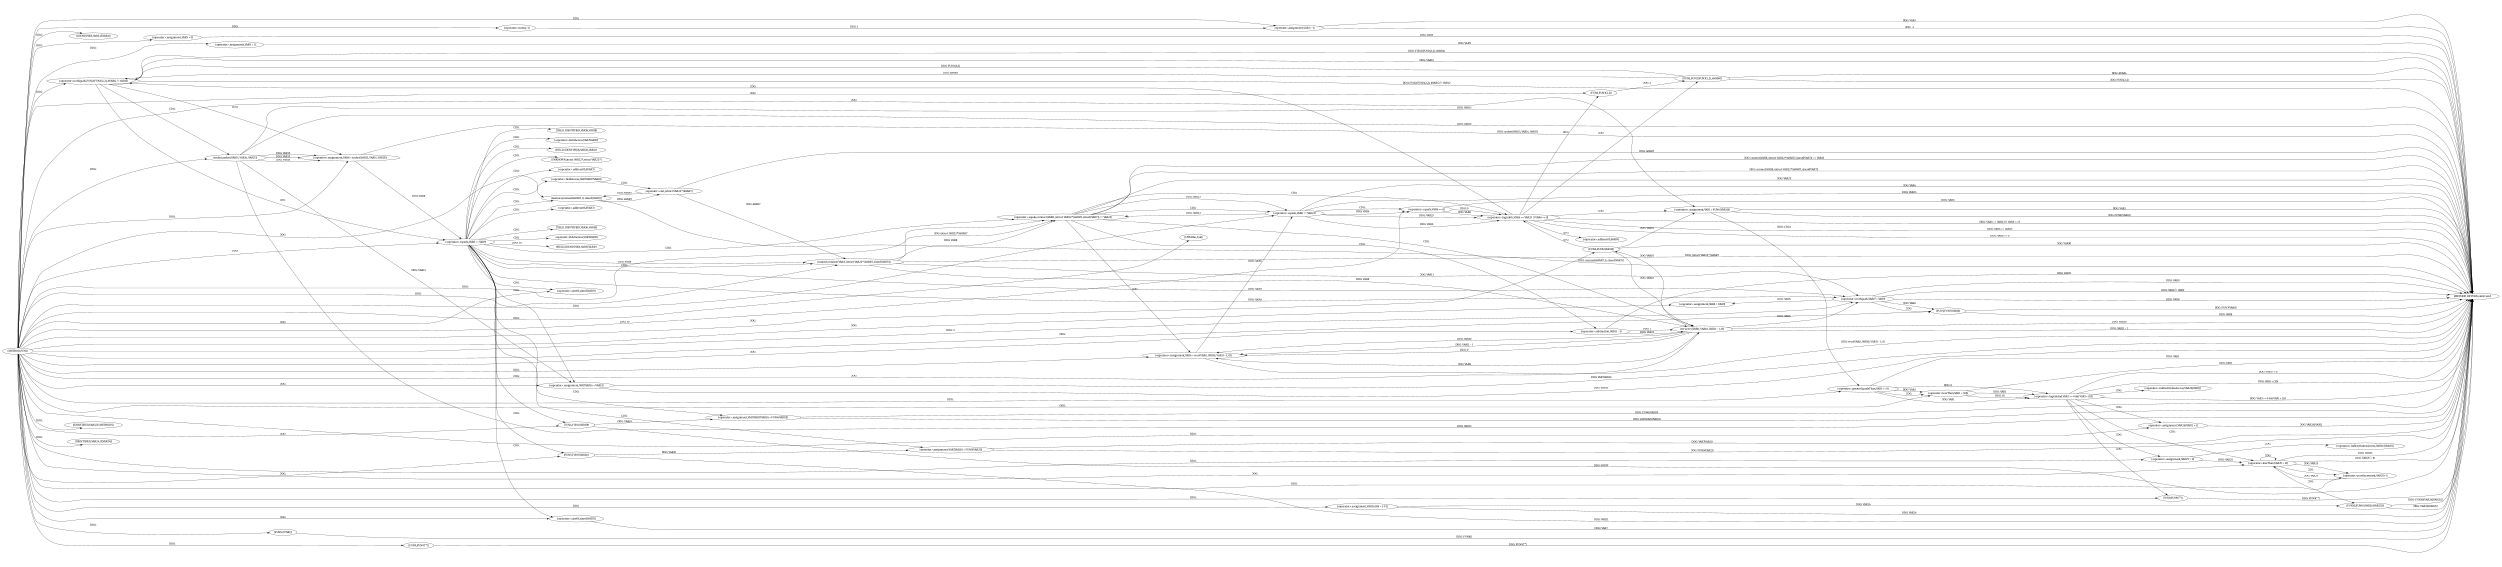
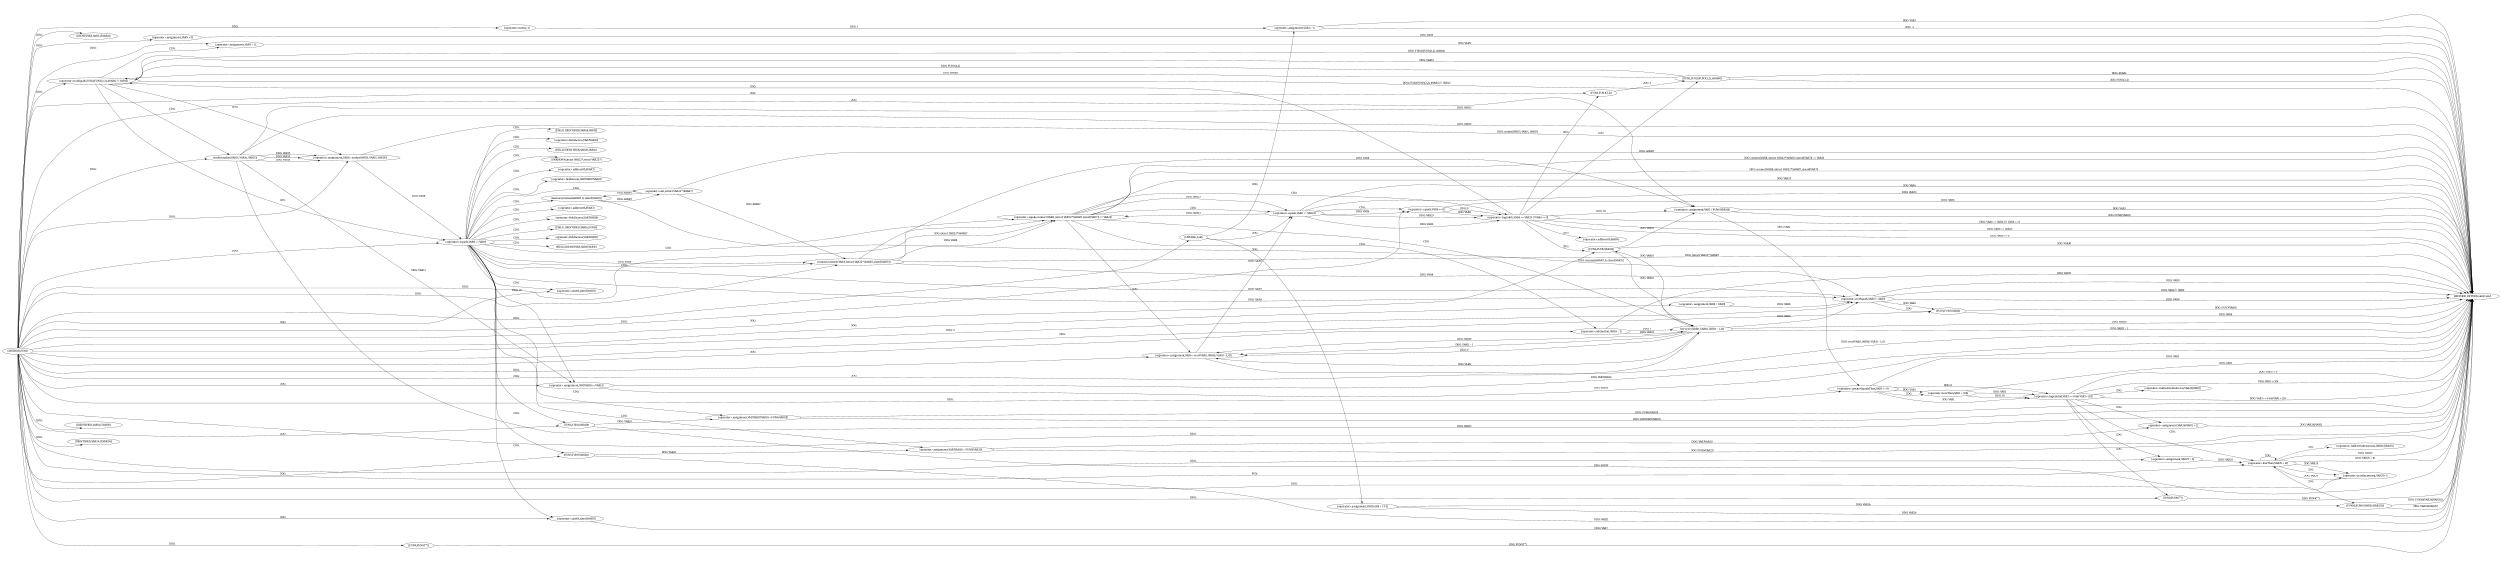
  digraph {
    fontname=Merriweather
    rankdir=LR
    node [fontname=Merriweather]
    edge [fontname=Merriweather]
    n1 [label="(METHOD,FUN1)"]
    n2 [label="(<operator>.assignment,VAR1 = -1)"]
    n3 [label="(<operator>.minus,-1)"]
    n4 [label="(IDENTIFIER,VAR2,if(VAR2))"]
    n5 [label="(<operator>.assignment,VAR5 = 0)"]
    n6 [label="(<operator>.assignment,VAR8 = VAR9)"]
    n7 [label="(<operator>.notEquals,FUN2(FUN3(2,2), &VAR4) != VAR12)"]
    n8 [label="(FUN3,FUN3(2,2))"]
    n9 [label="(<operator>.assignment,VAR5 = 1)"]
    n10 [label="(<operator>.assignment,VAR8 = socket(VAR13, VAR14, VAR15))"]
    n11 [label="(socket,socket(VAR13, VAR14, VAR15))"]
    n12 [label="(<operator>.equals,VAR8 == VAR9)"]
    n13 [label="(memset,memset(&VAR7, 0, sizeof(VAR7)))"]
    n14 [label="(<operator>.sizeOf,sizeof(VAR7))"]
    n15 [label="(<operator>.assignment,VAR7.VAR16 = VAR13)"]
    n16 [label="(FUN4,FUN4(VAR19))"]
    n17 [label="(FUN5,FUN5(VAR21))"]
    n18 [label="(<operator>.equals,connect(VAR8, (struct VAR22*)&VAR7, sizeof(VAR7)) == VAR23)"]
    n19 [label="(connect,connect(VAR8, (struct VAR22*)&VAR7, sizeof(VAR7)))"]
    n20 [label="(<operator>.sizeOf,sizeof(VAR7))"]
    n21 [label="(<operator>.assignment,VAR6 = recv(VAR8, VAR10, VAR11 - 1, 0))"]
    n22 [label="(recv,recv(VAR8, VAR10, VAR11 - 1, 0))"]
    n23 [label="(<operator>.subtraction,VAR11 - 1)"]
    n24 [label="(<operator>.equals,VAR6 == VAR23)"]
    n25 [label="(<operator>.equals,VAR6 == 0)"]
    n26 [label="(<operator>.assignment,VAR1 = FUN6(VAR10))"]
    n27 [label="(FUN6,FUN6(VAR10))"]
    n28 [label="(LITERAL,0,do)"]
    n29 [label="(<operator>.notEquals,VAR8 != VAR9)"]
    n30 [label="(FUN7,FUN7(VAR8))"]
-   n31 [label="(IDENTIFIER,VAR5,if (METHOD5))"]
-   n32 [label="(FUN8,FUN8())"]
+   n31 [label="(IDENTIFIER,VAR5,if (VAR5))"]
    n33 [label="(IDENTIFIER,VAR24,if(VAR24))"]
    n34 [label="(FUN9,FUN9(\"\"))"]
    n35 [label="(<operator>.assignment,VAR26[10] = { 0 })"]
    n36 [label="(<operator>.greaterEqualsThan,VAR1 >= 0)"]
    n37 [label="(<operator>.lessThan,VAR1 < (10))"]
    n38 [label="(<operator>.assignment,VAR26[VAR1] = 1)"]
    n39 [label="(<operator>.assignment,VAR25 = 0)"]
    n40 [label="(<operator>.lessThan,VAR25 < 10)"]
    n41 [label="(<operator>.postIncrement,VAR25++)"]
    n42 [label="(FUN9,FUN9(\"\"))"]
    n43 [label="(METHOD_RETURN,static void)"]
    n44 [label="(FUN2,FUN2(FUN3(2,2), &VAR4))"]
    n45 [label="(<operator>.assignment,VAR7.VAR17.VAR18 = FUN4(VAR19))"]
    n46 [label="(<operator>.assignment,VAR7.VAR20 = FUN5(VAR21))"]
    n47 [label="(<operator>.cast,(struct VAR22*)&VAR7)"]
    n48 [label="(<operator>.addressOf,&VAR7)"]
-   n50 [label="(FIELD_IDENTIFIER,VAR16,VAR16)"]
+   n49 [label="(<operator>.fieldAccess,VAR7.VAR16)"]
+   n50 [label="(FIELD_IDENTIFIER,VAR16,FUN16)"]
    n51 [label="(<operator>.fieldAccess,VAR7.VAR17.VAR18)"]
    n52 [label="(<operator>.fieldAccess,VAR7.VAR17)"]
    n53 [label="(FIELD_IDENTIFIER,VAR17,VAR17)"]
-   n54 [label="(FIELD_IDENTIFIER,VAR18,VAR18)"]
+   n54 [label="(FIELD_IDENTIFIER,VAR68,VAR18)"]
    n55 [label="(<operator>.fieldAccess,VAR7.VAR20)"]
    n56 [label="(FIELD_IDENTIFIER,VAR20,VAR20)"]
    n57 [label="(UNKNOWN,struct VAR22*,struct VAR22*)"]
    n58 [label="(<operator>.addressOf,&VAR7)"]
    n59 [label="(<operator>.logicalOr,VAR6 == VAR23 || VAR6 == 0)"]
    n60 [label="(FUN10,FUN10(VAR26[VAR25]))"]
    n61 [label="(<operator>.logicalAnd,VAR1 >= 0 && VAR1 < (10))"]
    n62 [label="(<operator>.indirectIndexAccess,VAR26[VAR25])"]
    n63 [label="(<operator>.addressOf,&VAR4)"]
    n64 [label="(<operator>.indirectIndexAccess,VAR26[VAR1])"]
-   n1 -> n2 [label="DDG: "]
+   n28 -> n2 [label="DDG: "]
    n1 -> n3 [label="DDG: "]
    n1 -> n4 [label="DDG: "]
    n1 -> n5 [label="DDG: "]
    n1 -> n6 [label="DDG: "]
    n1 -> n7 [label="DDG: "]
    n1 -> n8 [label="DDG: "]
    n1 -> n9 [label="DDG: "]
    n1 -> n10 [label="DDG: "]
    n1 -> n11 [label="DDG: "]
    n1 -> n12 [label="DDG: "]
-   n1 -> n13 [label="DDG: "]
    n1 -> n14 [label="DDG: "]
    n1 -> n15 [label="DDG: "]
    n1 -> n16 [label="DDG: "]
    n1 -> n17 [label="DDG: "]
    n1 -> n18 [label="DDG: "]
    n1 -> n19 [label="DDG: "]
    n1 -> n20 [label="DDG: "]
    n1 -> n21 [label="DDG: "]
    n1 -> n22 [label="DDG: "]
    n1 -> n23 [label="DDG: "]
-   n1 -> n24 [label="DDG: "]
-   n1 -> n25 [label="DDG: 10"]
+   n28 -> n24 [label="DDG: "]
+   n1 -> n25 [label="DDG: "]
    n1 -> n26 [label="DDG: "]
    n1 -> n27 [label="DDG: "]
    n1 -> n28 [label="DDG: "]
    n1 -> n29 [label="DDG: 2"]
    n1 -> n30 [label="DDG: "]
    n1 -> n31 [label="DDG: "]
-   n1 -> n32 [label="DDG: "]
    n1 -> n33 [label="DDG: "]
    n1 -> n34 [label="DDG: "]
-   n1 -> n35 [label="DDG: "]
+   n28 -> n35 [label="DDG: "]
    n1 -> n36 [label="DDG: "]
-   n1 -> n37 [label="DDG: "]
    n1 -> n38 [label="DDG: "]
    n1 -> n39 [label="DDG: "]
-   n1 -> n40 [label="DDG: "]
+   n1 -> n40 [label="FUN: "]
    n1 -> n41 [label="DDG: "]
    n1 -> n42 [label="DDG: "]
    n2 -> n43 [label="DDG: VAR1"]
    n2 -> n43 [label="DDG: -1"]
    n3 -> n2 [label="DDG: 1"]
    n5 -> n43 [label="DDG: VAR5"]
-   n29 -> n6 [label="DDG: VAR8"]
+   n6 -> n29 [label="DDG: VAR8"]
+   n7 -> n9 [label="CDG: "]
    n7 -> n10 [label="CDG: "]
    n7 -> n11 [label="CDG: "]
    n7 -> n12 [label="CDG: "]
    n7 -> n43 [label="DDG: VAR12"]
    n7 -> n43 [label="DDG: FUN2(FUN3(2,2), &VAR4) != VAR12"]
    n7 -> n43 [label="DDG: FUN2(FUN3(2,2), &VAR4)"]
    n8 -> n44 [label="DDG: 2"]
    n9 -> n43 [label="DDG: VAR5"]
    n10 -> n12 [label="DDG: VAR8"]
    n10 -> n43 [label="DDG: socket(VAR13, VAR14, VAR15)"]
    n11 -> n10 [label="DDG: VAR13"]
    n11 -> n10 [label="DDG: VAR14"]
    n11 -> n10 [label="DDG: VAR15"]
    n11 -> n15 [label="DDG: VAR13"]
    n11 -> n43 [label="DDG: VAR13"]
    n11 -> n43 [label="DDG: VAR15"]
    n11 -> n43 [label="DDG: VAR14"]
    n12 -> n13 [label="CDG: "]
    n12 -> n14 [label="CDG: "]
-   n12 -> n15 [label="CDG: "]
+   n12 -> n15 [label="DDG: 10"]
    n12 -> n16 [label="CDG: "]
    n12 -> n17 [label="CDG: "]
    n12 -> n18 [label="CDG: "]
    n12 -> n19 [label="DDG: VAR8"]
    n12 -> n19 [label="CDG: "]
    n12 -> n20 [label="CDG: "]
    n12 -> n29 [label="DDG: VAR8"]
    n12 -> n29 [label="DDG: VAR9"]
    n12 -> n45 [label="CDG: "]
    n12 -> n46 [label="CDG: "]
-   n51 -> n47 [label="CDG: "]
+   n12 -> n47 [label="CDG: "]
    n12 -> n48 [label="CDG: "]
+   n12 -> n49 [label="CDG: "]
    n12 -> n50 [label="CDG: "]
    n12 -> n51 [label="CDG: "]
    n12 -> n52 [label="CDG: "]
-   n12 -> n53 [label="DDG: 10"]
+   n12 -> n53 [label="CDG: "]
    n12 -> n54 [label="CDG: "]
    n12 -> n55 [label="CDG: "]
    n12 -> n56 [label="CDG: "]
    n12 -> n57 [label="CDG: "]
    n12 -> n58 [label="CDG: "]
    n13 -> n43 [label="DDG: memset(&VAR7, 0, sizeof(VAR7))"]
    n13 -> n47 [label="DDG: &VAR7"]
    n15 -> n43 [label="DDG: VAR13"]
    n15 -> n43 [label="DDG: VAR7.VAR16"]
    n16 -> n43 [label="DDG: VAR19"]
    n16 -> n45 [label="DDG: VAR19"]
    n17 -> n43 [label="DDG: VAR21"]
    n17 -> n46 [label="DDG: VAR21"]
    n18 -> n21 [label="CDG: "]
    n18 -> n22 [label="CDG: "]
    n18 -> n23 [label="CDG: "]
    n18 -> n24 [label="DDG: VAR23"]
    n18 -> n24 [label="CDG: "]
    n18 -> n43 [label="DDG: connect(VAR8, (struct VAR22*)&VAR7, sizeof(VAR7))"]
    n18 -> n43 [label="DDG: VAR23"]
    n18 -> n43 [label="DDG: connect(VAR8, (struct VAR22*)&VAR7, sizeof(VAR7)) == VAR23"]
    n18 -> n59 [label="CDG: "]
    n19 -> n18 [label="DDG: VAR8"]
    n19 -> n18 [label="DDG: (struct VAR22*)&VAR7"]
-   n19 -> n22 [label="DDG: VAR8"]
-   n19 -> n29 [label="DDG: VAR11"]
+   n19 -> n26 [label="DDG: VAR8"]
+   n19 -> n29 [label="DDG: VAR8"]
    n19 -> n43 [label="DDG: (struct VAR22*)&VAR7"]
    n20 -> n43 [label="DDG: VAR7"]
    n21 -> n24 [label="DDG: VAR6"]
    n21 -> n43 [label="DDG: recv(VAR8, VAR10, VAR11 - 1, 0)"]
    n22 -> n21 [label="DDG: VAR8"]
    n22 -> n21 [label="DDG: VAR10"]
    n22 -> n21 [label="DDG: VAR11 - 1"]
    n22 -> n21 [label="DDG: 0"]
    n22 -> n27 [label="DDG: VAR10"]
    n22 -> n29 [label="DDG: VAR8"]
    n22 -> n43 [label="DDG: VAR11 - 1"]
    n22 -> n43 [label="DDG: VAR10"]
    n23 -> n22 [label="DDG: VAR11"]
    n23 -> n22 [label="DDG: 1"]
    n23 -> n43 [label="DDG: VAR11"]
    n24 -> n18 [label="DDG: VAR23"]
    n24 -> n25 [label="DDG: VAR6"]
    n24 -> n25 [label="CDG: "]
    n24 -> n43 [label="DDG: VAR6"]
    n24 -> n43 [label="DDG: VAR23"]
    n24 -> n59 [label="DDG: VAR6"]
    n24 -> n59 [label="DDG: VAR23"]
    n25 -> n43 [label="DDG: VAR6"]
    n25 -> n59 [label="DDG: VAR6"]
    n25 -> n59 [label="DDG: 0"]
-   n26 -> n36 [label="DDG: CDG1"]
+   n26 -> n36 [label="DDG: VAR1"]
    n26 -> n43 [label="DDG: VAR1"]
    n26 -> n43 [label="DDG: FUN6(VAR10)"]
    n27 -> n22 [label="DDG: VAR10"]
    n27 -> n26 [label="DDG: VAR10"]
    n27 -> n43 [label="DDG: VAR10"]
    n29 -> n30 [label="DDG: VAR8"]
    n29 -> n30 [label="CDG: "]
    n29 -> n43 [label="DDG: VAR9"]
    n29 -> n43 [label="DDG: VAR8 != VAR9"]
    n29 -> n43 [label="DDG: VAR8"]
    n30 -> n43 [label="DDG: VAR8"]
    n30 -> n43 [label="DDG: FUN7(VAR8)"]
-   n32 -> n43 [label="DDG: FUN8()"]
    n34 -> n43 [label="DDG: FUN9(\"\")"]
    n35 -> n43 [label="DDG: VAR26"]
    n35 -> n60 [label="DDG: VAR26"]
    n36 -> n37 [label="DDG: VAR1"]
    n36 -> n37 [label="CDG: "]
    n36 -> n43 [label="DDG: VAR1"]
    n36 -> n61 [label="DDG: VAR1"]
    n36 -> n61 [label="DDG: 0"]
    n37 -> n43 [label="DDG: VAR1"]
    n37 -> n61 [label="DDG: VAR1"]
    n37 -> n61 [label="DDG: 10"]
    n38 -> n43 [label="DDG: VAR26[VAR1]"]
    n39 -> n40 [label="DDG: VAR25"]
    n40 -> n40 [label="CDG: "]
    n40 -> n41 [label="DDG: VAR25"]
    n40 -> n41 [label="CDG: "]
    n40 -> n43 [label="DDG: VAR25"]
    n40 -> n43 [label="DDG: VAR25 < 10"]
    n40 -> n60 [label="CDG: "]
-   n39 -> n62 [label="CDG: "]
+   n40 -> n62 [label="CDG: "]
    n41 -> n40 [label="DDG: VAR25"]
    n42 -> n43 [label="DDG: FUN9(\"\")"]
    n44 -> n7 [label="DDG: FUN3(2,2)"]
    n44 -> n7 [label="DDG: &VAR4"]
    n44 -> n43 [label="DDG: FUN3(2,2)"]
    n44 -> n43 [label="DDG: &VAR4"]
    n45 -> n43 [label="DDG: FUN4(VAR19)"]
    n45 -> n43 [label="DDG: VAR7.VAR17.VAR18"]
    n46 -> n43 [label="DDG: VAR7.VAR20"]
    n46 -> n43 [label="DDG: FUN5(VAR21)"]
    n47 -> n13 [label="DDG: &VAR7"]
    n47 -> n19 [label="DDG: &VAR7"]
    n47 -> n43 [label="DDG: &VAR7"]
    n59 -> n7 [label="CDG: "]
    n59 -> n8 [label="CDG: "]
-   n59 -> n26 [label="CDG: "]
-   n27 -> n59 [label="CDG: "]
+   n59 -> n26 [label="DDG: 10"]
+   n59 -> n27 [label="CDG: "]
    n59 -> n43 [label="DDG: VAR6 == VAR23 || VAR6 == 0"]
    n59 -> n43 [label="DDG: VAR6 == VAR23"]
    n59 -> n43 [label="DDG: VAR6 == 0"]
    n59 -> n44 [label="CDG: "]
    n59 -> n63 [label="CDG: "]
    n60 -> n43 [label="DDG: FUN10(VAR26[VAR25])"]
    n60 -> n43 [label="DDG: VAR26[VAR25]"]
    n61 -> n38 [label="CDG: "]
    n61 -> n39 [label="CDG: "]
    n61 -> n40 [label="CDG: "]
    n61 -> n42 [label="CDG: "]
    n61 -> n43 [label="DDG: VAR1 >= 0 && VAR1 < (10)"]
    n61 -> n43 [label="DDG: VAR1 >= 0"]
    n61 -> n43 [label="DDG: VAR1 < (10)"]
    n61 -> n64 [label="CDG: "]
  }
